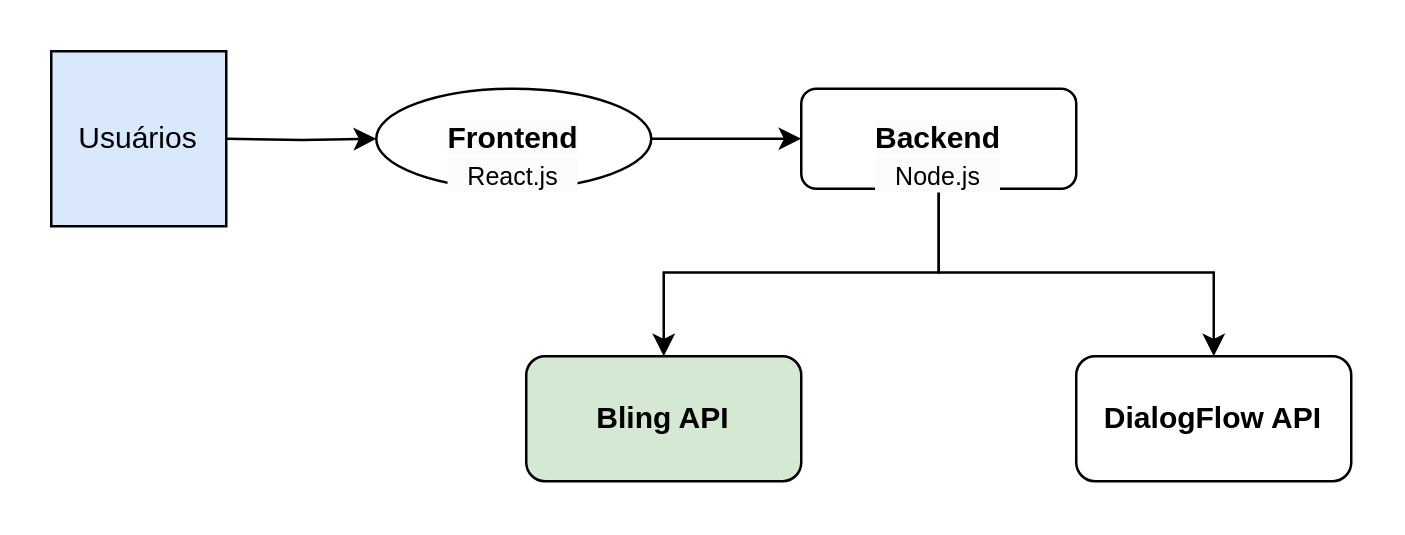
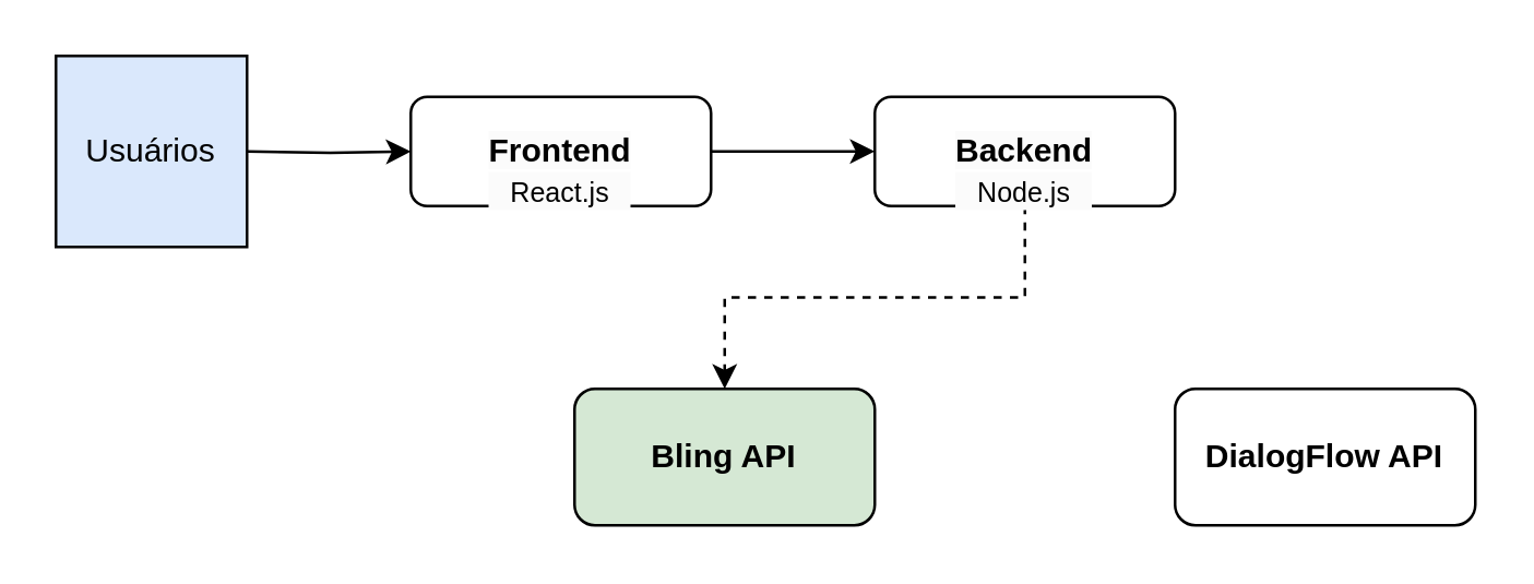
  <mxCell id="0" />
  <mxCell id="1" parent="0" />
  <mxCell id="2" value="" style="edgeStyle=orthogonalEdgeStyle;rounded=0;orthogonalLoop=1;jettySize=auto;html=1;labelBackgroundColor=none;fontColor=default;" edge="1" parent="1" target="7"><mxGeometry relative="1" as="geometry"><mxPoint x="90" y="55" as="sourcePoint" /></mxGeometry></mxCell>
- <mxCell id="3" style="edgeStyle=orthogonalEdgeStyle;rounded=0;orthogonalLoop=1;jettySize=auto;html=1;entryX=0.5;entryY=0;entryDx=0;entryDy=0;labelBackgroundColor=none;fontColor=default;" edge="1" parent="1" source="5" target="9"><mxGeometry relative="1" as="geometry" /></mxCell>
- <mxCell id="4" value="" style="edgeStyle=orthogonalEdgeStyle;rounded=0;orthogonalLoop=1;jettySize=auto;html=1;labelBackgroundColor=none;fontColor=default;" edge="1" parent="1" source="5" target="10"><mxGeometry relative="1" as="geometry" /></mxCell>
+ <mxCell id="3" style="edgeStyle=orthogonalEdgeStyle;rounded=0;orthogonalLoop=1;jettySize=auto;html=1;entryX=0.5;entryY=0;entryDx=0;entryDy=0;labelBackgroundColor=none;fontColor=default;dashed=1;" edge="1" parent="1" source="5" target="9"><mxGeometry relative="1" as="geometry" /></mxCell>
  <mxCell id="5" value="&lt;br&gt;&lt;b style=&quot;color: rgb(0, 0, 0); font-family: Helvetica; font-size: 12px; font-style: normal; font-variant-ligatures: normal; font-variant-caps: normal; letter-spacing: normal; orphans: 2; text-align: center; text-indent: 0px; text-transform: none; widows: 2; word-spacing: 0px; -webkit-text-stroke-width: 0px; white-space: normal; background-color: rgb(251, 251, 251); text-decoration-thickness: initial; text-decoration-style: initial; text-decoration-color: initial;&quot;&gt;Backend&lt;/b&gt;&lt;div style=&quot;color: rgb(0, 0, 0); font-family: Helvetica; font-size: 12px; font-style: normal; font-variant-ligatures: normal; font-variant-caps: normal; font-weight: 400; letter-spacing: normal; orphans: 2; text-align: center; text-indent: 0px; text-transform: none; widows: 2; word-spacing: 0px; -webkit-text-stroke-width: 0px; white-space: normal; background-color: rgb(251, 251, 251); text-decoration-thickness: initial; text-decoration-style: initial; text-decoration-color: initial;&quot;&gt;&lt;font style=&quot;font-size: 10px;&quot;&gt;Node.js&lt;/font&gt;&lt;/div&gt;" style="rounded=1;whiteSpace=wrap;html=1;labelBackgroundColor=none;" vertex="1" parent="1"><mxGeometry x="320" y="35" width="110" height="40" as="geometry" /></mxCell>
  <mxCell id="6" value="" style="edgeStyle=orthogonalEdgeStyle;rounded=0;orthogonalLoop=1;jettySize=auto;html=1;labelBackgroundColor=none;fontColor=default;" edge="1" parent="1" source="7" target="5"><mxGeometry relative="1" as="geometry" /></mxCell>
- <mxCell id="7" value="&lt;br&gt;&lt;b style=&quot;color: rgb(0, 0, 0); font-family: Helvetica; font-size: 12px; font-style: normal; font-variant-ligatures: normal; font-variant-caps: normal; letter-spacing: normal; orphans: 2; text-align: center; text-indent: 0px; text-transform: none; widows: 2; word-spacing: 0px; -webkit-text-stroke-width: 0px; white-space: normal; background-color: rgb(251, 251, 251); text-decoration-thickness: initial; text-decoration-style: initial; text-decoration-color: initial;&quot;&gt;Frontend&lt;/b&gt;&lt;div style=&quot;color: rgb(0, 0, 0); font-family: Helvetica; font-size: 12px; font-style: normal; font-variant-ligatures: normal; font-variant-caps: normal; font-weight: 400; letter-spacing: normal; orphans: 2; text-align: center; text-indent: 0px; text-transform: none; widows: 2; word-spacing: 0px; -webkit-text-stroke-width: 0px; white-space: normal; background-color: rgb(251, 251, 251); text-decoration-thickness: initial; text-decoration-style: initial; text-decoration-color: initial;&quot;&gt;&lt;font style=&quot;font-size: 10px;&quot;&gt;React.js&lt;/font&gt;&lt;/div&gt;" style="ellipse;whiteSpace=wrap;html=1;labelBackgroundColor=none;" vertex="1" parent="1"><mxGeometry x="150" y="35" width="110" height="40" as="geometry" /></mxCell>
+ <mxCell id="7" value="&lt;br&gt;&lt;b style=&quot;color: rgb(0, 0, 0); font-family: Helvetica; font-size: 12px; font-style: normal; font-variant-ligatures: normal; font-variant-caps: normal; letter-spacing: normal; orphans: 2; text-align: center; text-indent: 0px; text-transform: none; widows: 2; word-spacing: 0px; -webkit-text-stroke-width: 0px; white-space: normal; background-color: rgb(251, 251, 251); text-decoration-thickness: initial; text-decoration-style: initial; text-decoration-color: initial;&quot;&gt;Frontend&lt;/b&gt;&lt;div style=&quot;color: rgb(0, 0, 0); font-family: Helvetica; font-size: 12px; font-style: normal; font-variant-ligatures: normal; font-variant-caps: normal; font-weight: 400; letter-spacing: normal; orphans: 2; text-align: center; text-indent: 0px; text-transform: none; widows: 2; word-spacing: 0px; -webkit-text-stroke-width: 0px; white-space: normal; background-color: rgb(251, 251, 251); text-decoration-thickness: initial; text-decoration-style: initial; text-decoration-color: initial;&quot;&gt;&lt;font style=&quot;font-size: 10px;&quot;&gt;React.js&lt;/font&gt;&lt;/div&gt;" style="rounded=1;whiteSpace=wrap;html=1;labelBackgroundColor=none;" vertex="1" parent="1"><mxGeometry x="150" y="35" width="110" height="40" as="geometry" /></mxCell>
  <mxCell id="8" value="Usuários" style="whiteSpace=wrap;html=1;aspect=fixed;labelBackgroundColor=none;fillColor=#dae8fc;" vertex="1" parent="1"><mxGeometry x="20" y="20" width="70" height="70" as="geometry" /></mxCell>
  <mxCell id="9" value="&lt;b&gt;Bling API&lt;/b&gt;" style="rounded=1;whiteSpace=wrap;html=1;labelBackgroundColor=none;fillColor=#d5e8d4;" vertex="1" parent="1"><mxGeometry x="210" y="142" width="110" height="50" as="geometry" /></mxCell>
  <mxCell id="10" value="&lt;b&gt;DialogFlow API&lt;/b&gt;" style="rounded=1;whiteSpace=wrap;html=1;labelBackgroundColor=none;" vertex="1" parent="1"><mxGeometry x="430" y="142" width="110" height="50" as="geometry" /></mxCell>
